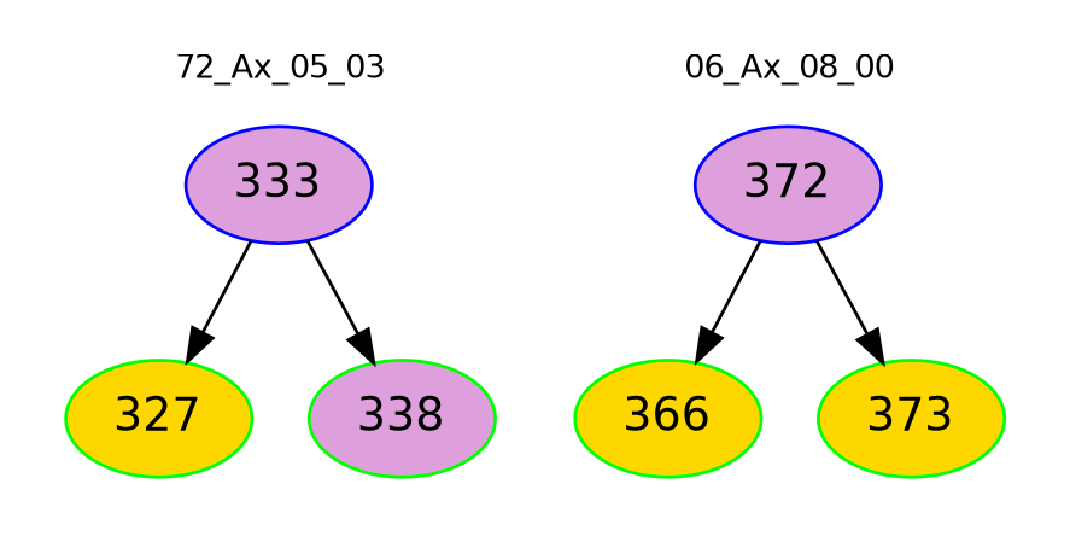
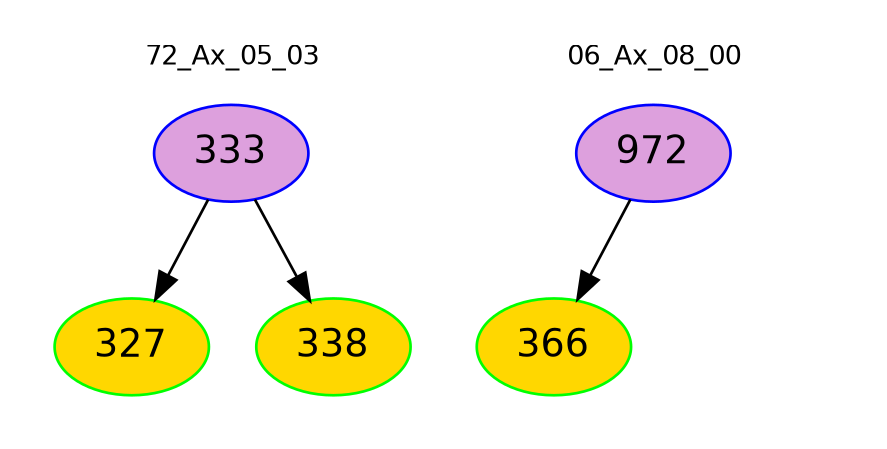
  digraph {
    fontname="DejaVu Sans"
    node [color=green fillcolor=gold fontname="DejaVu Sans" style=filled]
    edge [color=black fontname="DejaVu Sans"]
    n1 [color=blue fillcolor=plum label=333]
    n2 [label=327]
-   n3 [fillcolor=plum label=338]
-   n4 [color=blue fillcolor=plum label=372]
+   n3 [label=338]
+   n4 [color=blue fillcolor=plum label=972]
    n5 [label=366]
-   n6 [label=373]
    subgraph cluster_1 {
      color=white
      fontsize=10
      label="72_Ax_05_03"
      n1
      n2
      n3
    }
    subgraph cluster_2 {
      color=white
      fontsize=10
      label="06_Ax_08_00"
      n4
      n5
-     n6
    }
    n1 -> n2
    n1 -> n3
    n4 -> n5
-   n4 -> n6
  }
